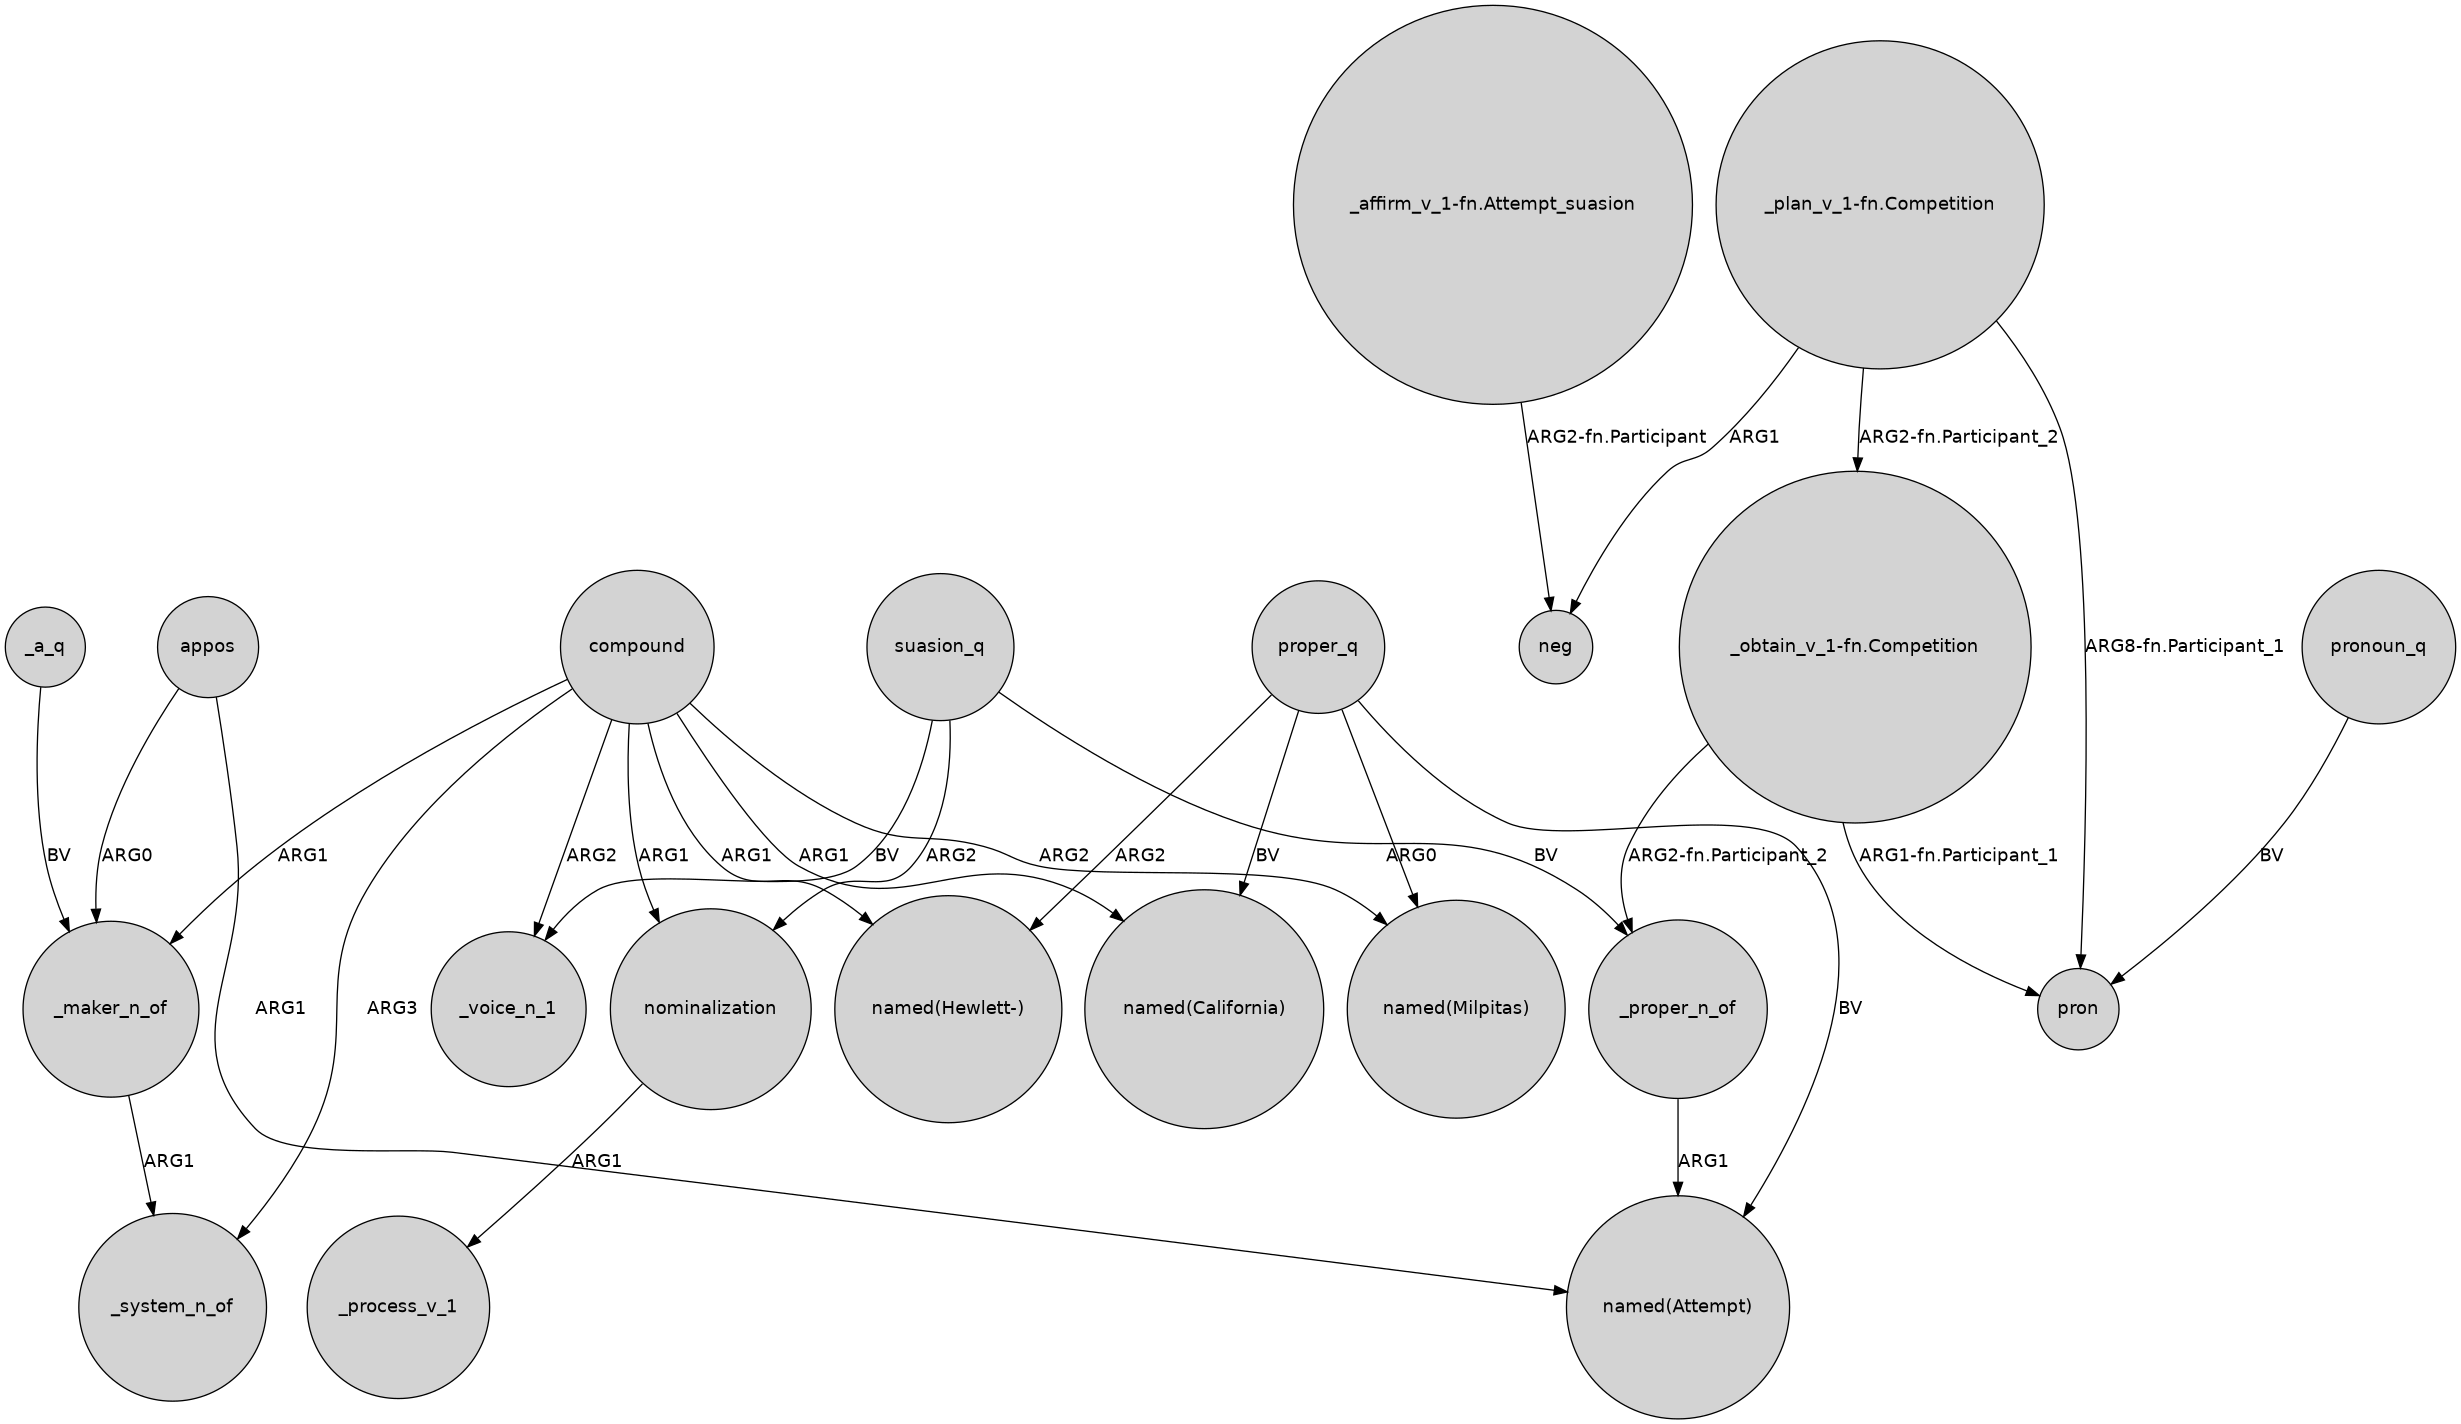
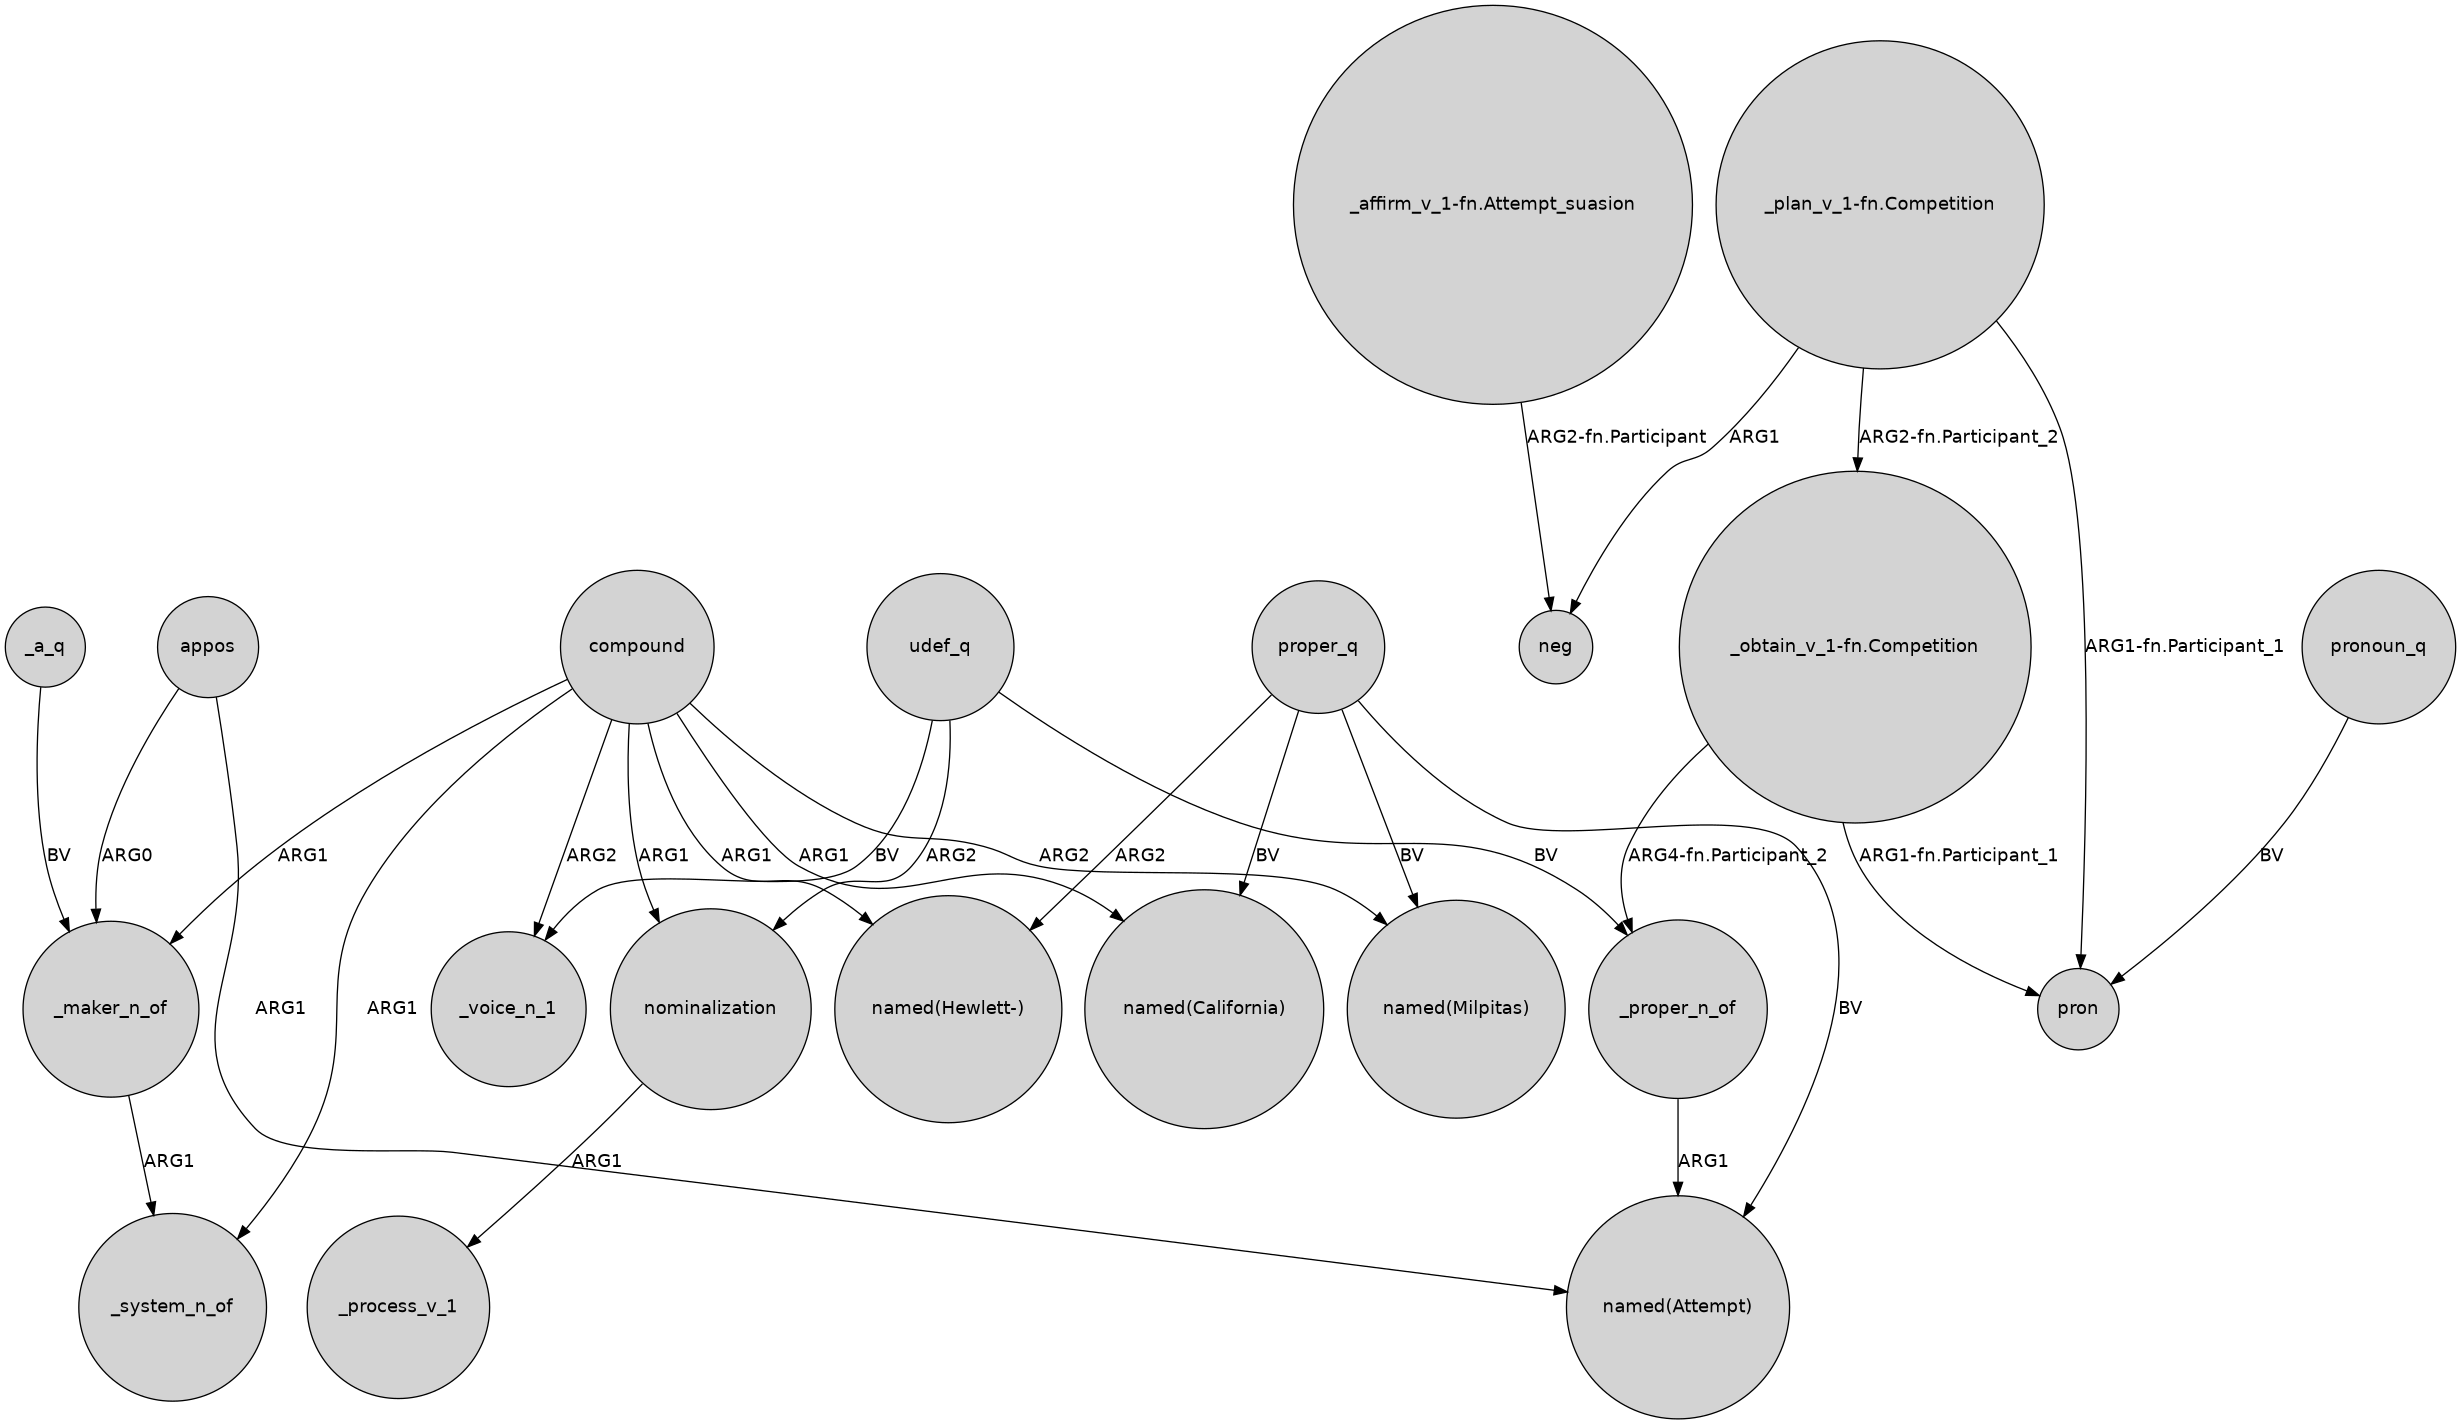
  digraph {
    fontname="DejaVu Sans"
    node [fontname="DejaVu Sans" shape=circle style=filled]
    edge [fontname="DejaVu Sans"]
    n1 [label="named(Attempt)"]
    appos
    _maker_n_of
    _system_n_of
    compound
    "named(Hewlett-)"
    _voice_n_1
    nominalization
    "named(Milpitas)"
    "named(California)"
    _process_v_1
-   udef_q [label=suasion_q]
+   udef_q
    n13 [label=_proper_n_of]
    "_affirm_v_1-fn.Attempt_suasion"
    neg
    "_plan_v_1-fn.Competition"
    pron
    "_obtain_v_1-fn.Competition"
    proper_q
    pronoun_q
    _a_q
    appos -> n1 [label=ARG1]
    appos -> _maker_n_of [label=ARG0]
    _maker_n_of -> _system_n_of [label=ARG1]
    compound -> _maker_n_of [label=ARG1]
-   compound -> _system_n_of [label=ARG3]
+   compound -> _system_n_of [label=ARG1]
    compound -> "named(Hewlett-)" [label=ARG1]
    compound -> _voice_n_1 [label=ARG2]
    compound -> nominalization [label=ARG1]
    compound -> "named(Milpitas)" [label=ARG2]
    compound -> "named(California)" [label=ARG1]
    nominalization -> _process_v_1 [label=ARG1]
    udef_q -> _voice_n_1 [label=BV]
    udef_q -> nominalization [label=ARG2]
    udef_q -> n13 [label=BV]
    n13 -> n1 [label=ARG1]
    "_affirm_v_1-fn.Attempt_suasion" -> neg [label="ARG2-fn.Participant"]
    "_plan_v_1-fn.Competition" -> neg [label=ARG1]
-   "_plan_v_1-fn.Competition" -> pron [label="ARG8-fn.Participant_1"]
+   "_plan_v_1-fn.Competition" -> pron [label="ARG1-fn.Participant_1"]
    "_plan_v_1-fn.Competition" -> "_obtain_v_1-fn.Competition" [label="ARG2-fn.Participant_2"]
-   "_obtain_v_1-fn.Competition" -> n13 [label="ARG2-fn.Participant_2"]
+   "_obtain_v_1-fn.Competition" -> n13 [label="ARG4-fn.Participant_2"]
    "_obtain_v_1-fn.Competition" -> pron [label="ARG1-fn.Participant_1"]
    proper_q -> n1 [label=BV]
    proper_q -> "named(Hewlett-)" [label=ARG2]
-   proper_q -> "named(Milpitas)" [label=ARG0]
+   proper_q -> "named(Milpitas)" [label=BV]
    proper_q -> "named(California)" [label=BV]
    pronoun_q -> pron [label=BV]
    _a_q -> _maker_n_of [label=BV]
  }
